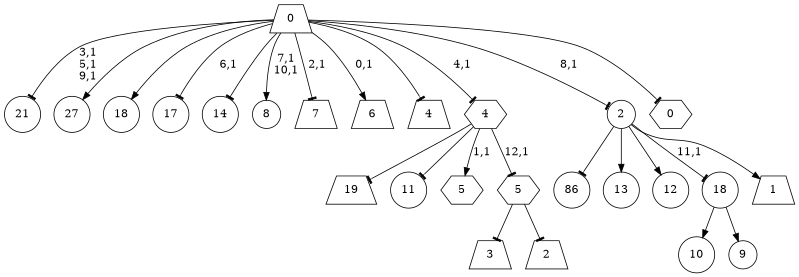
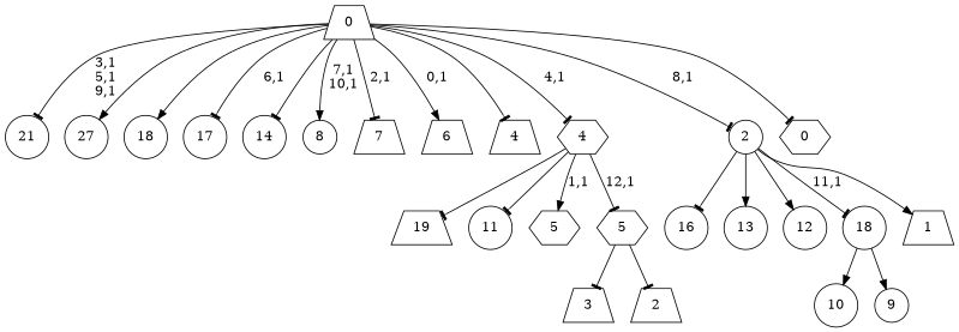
  digraph {
    node [shape=circle]
    edge [arrowhead=tee]
    n1 [label=21]
    n2 [label=27]
    n3 [label=19 shape=trapezium]
    n4 [label=18]
    n5 [label=17]
-   n6 [label=86]
+   n6 [label=16]
    n7 [label=14]
    n8 [label=13]
    n9 [label=12]
    n10 [label=11]
    n11 [label=10]
    n12 [label=9]
    18
    n14 [label=8]
    n15 [label=7 shape=trapezium]
    n16 [label=6 shape=trapezium]
    n17 [label=5 shape=hexagon]
    n18 [label=4 shape=trapezium]
    n19 [label=3 shape=trapezium]
    n20 [label=2 shape=trapezium]
    5 [shape=hexagon]
    4 [shape=hexagon]
    n23 [label=1 shape=trapezium]
    2
    n25 [label=0 shape=hexagon]
    0 [shape=trapezium]
    18 -> n11 [arrowhead=normal]
    18 -> n12 [arrowhead=normal]
    5 -> n19
    5 -> n20
    4 -> n3
    4 -> n10
    4 -> n17 [arrowhead=normal label="1,1"]
    4 -> 5 [label="12,1"]
    2 -> n6
    2 -> n8 [arrowhead=normal]
    2 -> n9 [arrowhead=normal]
    2 -> 18 [label="11,1"]
    2 -> n23 [arrowhead=normal]
    0 -> n1 [label="3,1\n5,1\n9,1"]
    0 -> n2 [arrowhead=normal]
    0 -> n4 [arrowhead=normal]
    0 -> n5 [label="6,1"]
    0 -> n7
    0 -> n14 [arrowhead=normal label="7,1\n10,1"]
    0 -> n15 [label="2,1"]
    0 -> n16 [arrowhead=normal label="0,1"]
    0 -> n18
    0 -> 4 [label="4,1"]
    0 -> 2 [label="8,1"]
    0 -> n25
  }
